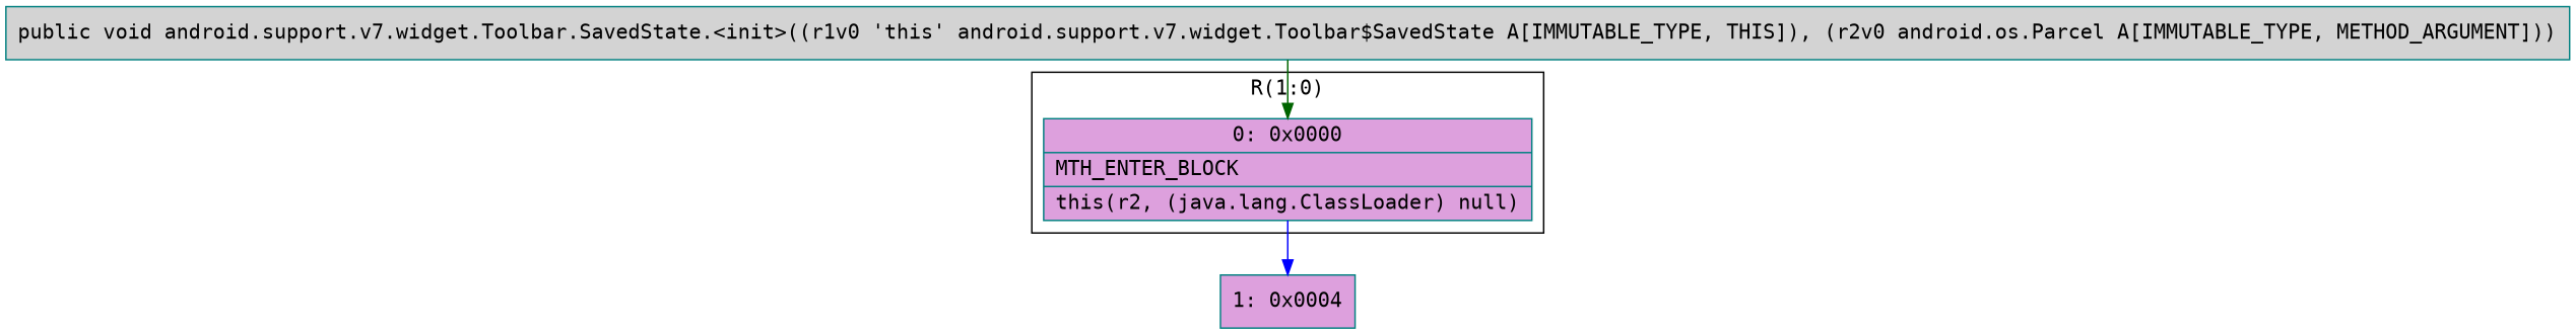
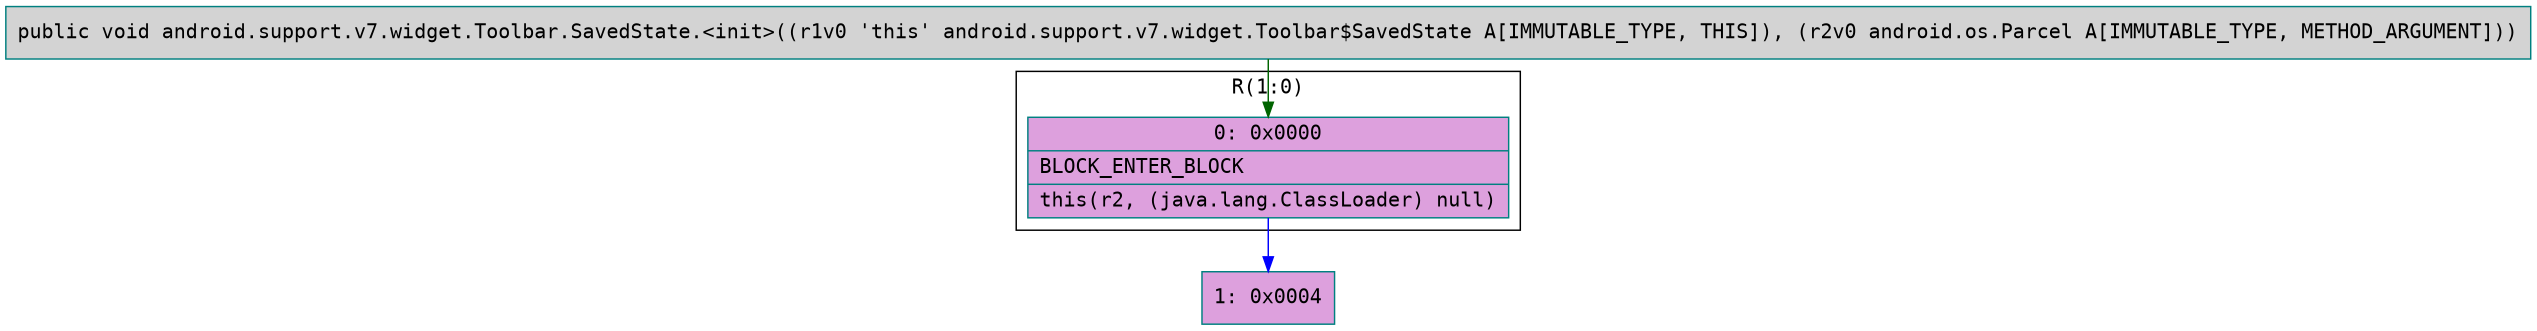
  digraph {
    fontname="DejaVu Sans Mono"
    node [color=teal shape=record style=filled fillcolor=plum fontname="DejaVu Sans Mono"]
    edge [fontname="DejaVu Sans Mono"]
-   n1 [label="{0\:\ 0x0000|MTH_ENTER_BLOCK\l|this(r2, (java.lang.ClassLoader) null)\l}"]
+   n1 [label="{0\:\ 0x0000|BLOCK_ENTER_BLOCK\l|this(r2, (java.lang.ClassLoader) null)\l}"]
    n2 [label="{1\:\ 0x0004}"]
    n3 [label="{public void android.support.v7.widget.Toolbar.SavedState.\<init\>((r1v0 'this' android.support.v7.widget.Toolbar$SavedState A[IMMUTABLE_TYPE, THIS]), (r2v0 android.os.Parcel A[IMMUTABLE_TYPE, METHOD_ARGUMENT])) }" fillcolor=lightgrey]
    subgraph cluster_1 {
      label="R(1:0)"
      n1
    }
    n1 -> n2 [color=blue]
    n3 -> n1 [color=darkgreen]
  }
